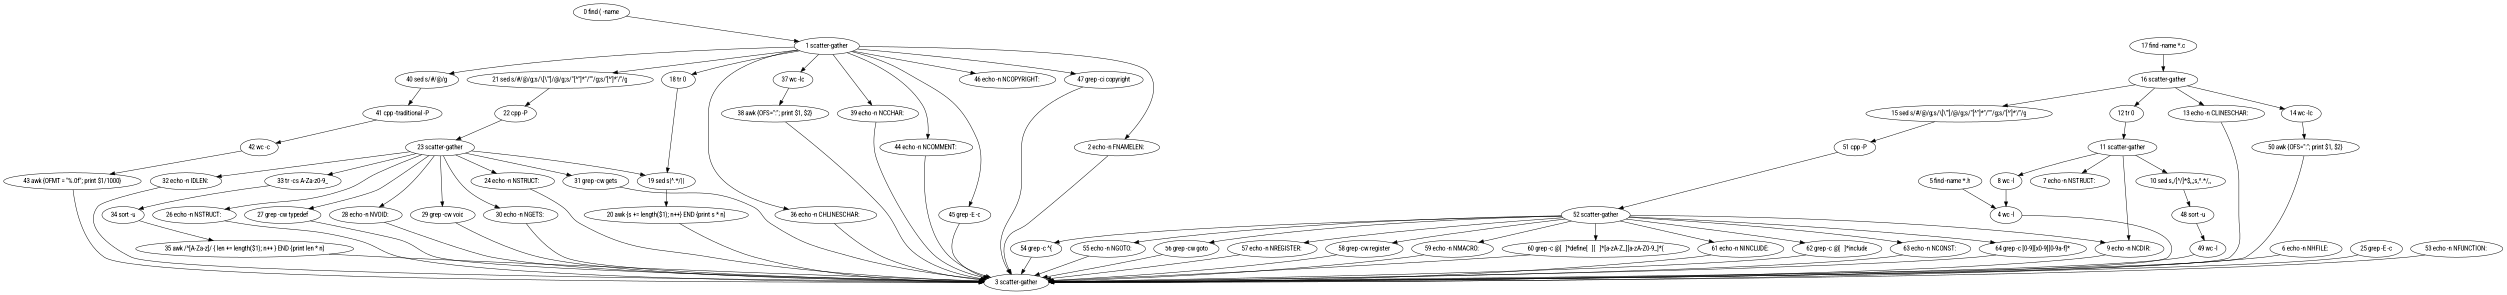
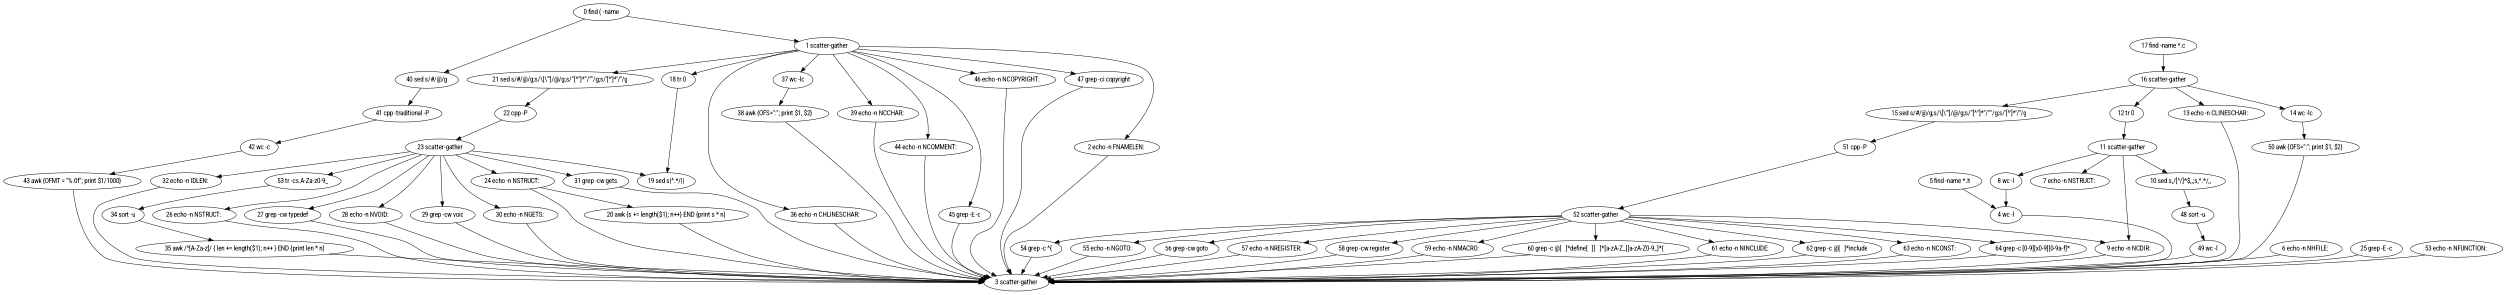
  digraph {
    fontname="Roboto Condensed"
    node [fontname="Roboto Condensed"]
    edge [fontname="Roboto Condensed"]
    n1 [label="0 find ( -name"]
    n2 [label="1 scatter-gather"]
    n3 [label="2 echo -n FNAMELEN: "]
    n4 [label="18 tr \0 \n"]
    n5 [label="21 sed s/#/@/g;s/\\[\\\"']/@/g;s/\"[^\"]*\"/\"\"/g;s/'[^']*'/''/g"]
    n6 [label="36 echo -n CHLINESCHAR: "]
    n7 [label="37 wc -lc"]
    n8 [label="39 echo -n NCCHAR: "]
    n9 [label="40 sed s/#/@/g"]
    n10 [label="44 echo -n NCOMMENT: "]
    n11 [label="45 grep -E -c"]
    n12 [label="46 echo -n NCOPYRIGHT: "]
    n13 [label="47 grep -ci copyright"]
    n14 [label="3 scatter-gather"]
    n15 [label="19 sed s|^.*/||"]
    n16 [label="22 cpp -P"]
    n17 [label="38 awk {OFS=\":\"; print $1, $2}"]
    n18 [label="41 cpp -traditional -P"]
    n19 [label="20 awk {s += length($1); n++} END {print s * n}"]
    n20 [label="23 scatter-gather"]
    n21 [label="42 wc -c"]
    n22 [label="4 wc -l"]
    n23 [label="5 find -name *.h"]
    n24 [label="6 echo -n NHFILE: "]
    n25 [label="7 echo -n NSTRUCT: "]
    n26 [label="8 wc -l"]
    n27 [label="9 echo -n NCDIR: "]
    n28 [label="10 sed s,/[^/]*$,,;s,^.*/,,"]
    n29 [label="48 sort -u"]
    n30 [label="49 wc -l"]
    n31 [label="11 scatter-gather"]
    n32 [label="12 tr \0 \n"]
    n33 [label="13 echo -n CLINESCHAR: "]
    n34 [label="14 wc -lc"]
    n35 [label="50 awk {OFS=\":\"; print $1, $2}"]
    n36 [label="15 sed s/#/@/g;s/\\[\\\"']/@/g;s/\"[^\"]*\"/\"\"/g;s/'[^']*'/''/g"]
    n37 [label="51 cpp -P"]
    n38 [label="52 scatter-gather"]
    n39 [label="54 grep -c ^{"]
    n40 [label="55 echo -n NGOTO: "]
    n41 [label="56 grep -cw goto"]
    n42 [label="57 echo -n NREGISTER: "]
    n43 [label="58 grep -cw register"]
    n44 [label="59 echo -n NMACRO: "]
    n45 [label="60 grep -c @[   ]*define[   ][   ]*[a-zA-Z_][a-zA-Z0-9_]*("]
    n46 [label="61 echo -n NINCLUDE: "]
    n47 [label="62 grep -c @[   ]*include"]
    n48 [label="63 echo -n NCONST: "]
    n49 [label="64 grep -c [0-9][x0-9][0-9a-f]*"]
    n50 [label="16 scatter-gather"]
    n51 [label="17 find -name *.c"]
    n52 [label="24 echo -n NSTRUCT: "]
    n53 [label="26 echo -n NSTRUCT: "]
    n54 [label="27 grep -cw typedef"]
    n55 [label="28 echo -n NVOID: "]
    n56 [label="29 grep -cw void"]
    n57 [label="30 echo -n NGETS: "]
    n58 [label="31 grep -cw gets"]
    n59 [label="32 echo -n IDLEN: "]
-   n60 [label="33 tr -cs A-Za-z0-9_"]
+   n60 [label="53 tr -cs A-Za-z0-9_"]
    n61 [label="25 grep -E -c"]
    n62 [label="34 sort -u"]
    n63 [label="35 awk /^[A-Za-z]/ { len += length($1); n++ } END {print len * n}"]
    n64 [label="43 awk {OFMT = \"%.0f\"; print $1/1000}"]
    n65 [label="53 echo -n NFUNCTION: "]
    n1 -> n2
    n2 -> n3
    n2 -> n4
    n2 -> n5
    n2 -> n6
    n2 -> n7
    n2 -> n8
-   n2 -> n9
+   n1 -> n9
    n2 -> n10
    n2 -> n11
    n2 -> n12
    n2 -> n13
    n3 -> n14
    n4 -> n15
    n5 -> n16
    n6 -> n14
    n7 -> n17
    n8 -> n14
    n9 -> n18
    n10 -> n14
    n11 -> n14
+   n12 -> n14
    n13 -> n14
-   n15 -> n19
+   n52 -> n19
    n16 -> n20
    n17 -> n14
    n18 -> n21
    n19 -> n14
    n20 -> n15
    n20 -> n52
    n20 -> n53
    n20 -> n54
    n20 -> n55
    n20 -> n56
    n20 -> n57
    n20 -> n58
    n20 -> n59
    n20 -> n60
    n21 -> n64
    n22 -> n14
    n23 -> n22
    n24 -> n14
    n26 -> n22
    n27 -> n14
    n28 -> n29
    n29 -> n30
    n30 -> n14
    n31 -> n25
    n31 -> n26
    n31 -> n27
    n31 -> n28
    n32 -> n31
    n33 -> n14
    n34 -> n35
    n35 -> n14
    n36 -> n37
    n37 -> n38
    n38 -> n27
    n38 -> n39
    n38 -> n40
    n38 -> n41
    n38 -> n42
    n38 -> n43
    n38 -> n44
    n38 -> n45
    n38 -> n46
    n38 -> n47
    n38 -> n48
    n38 -> n49
    n39 -> n14
    n40 -> n14
    n41 -> n14
    n42 -> n14
    n43 -> n14
    n44 -> n14
    n45 -> n14
    n46 -> n14
    n47 -> n14
    n48 -> n14
    n49 -> n14
    n50 -> n32
    n50 -> n33
    n50 -> n34
    n50 -> n36
    n51 -> n50
    n52 -> n14
    n53 -> n14
    n54 -> n14
    n55 -> n14
    n56 -> n14
    n57 -> n14
    n58 -> n14
    n59 -> n14
    n60 -> n62
    n61 -> n14
    n62 -> n63
    n63 -> n14
    n64 -> n14
    n65 -> n14
  }
